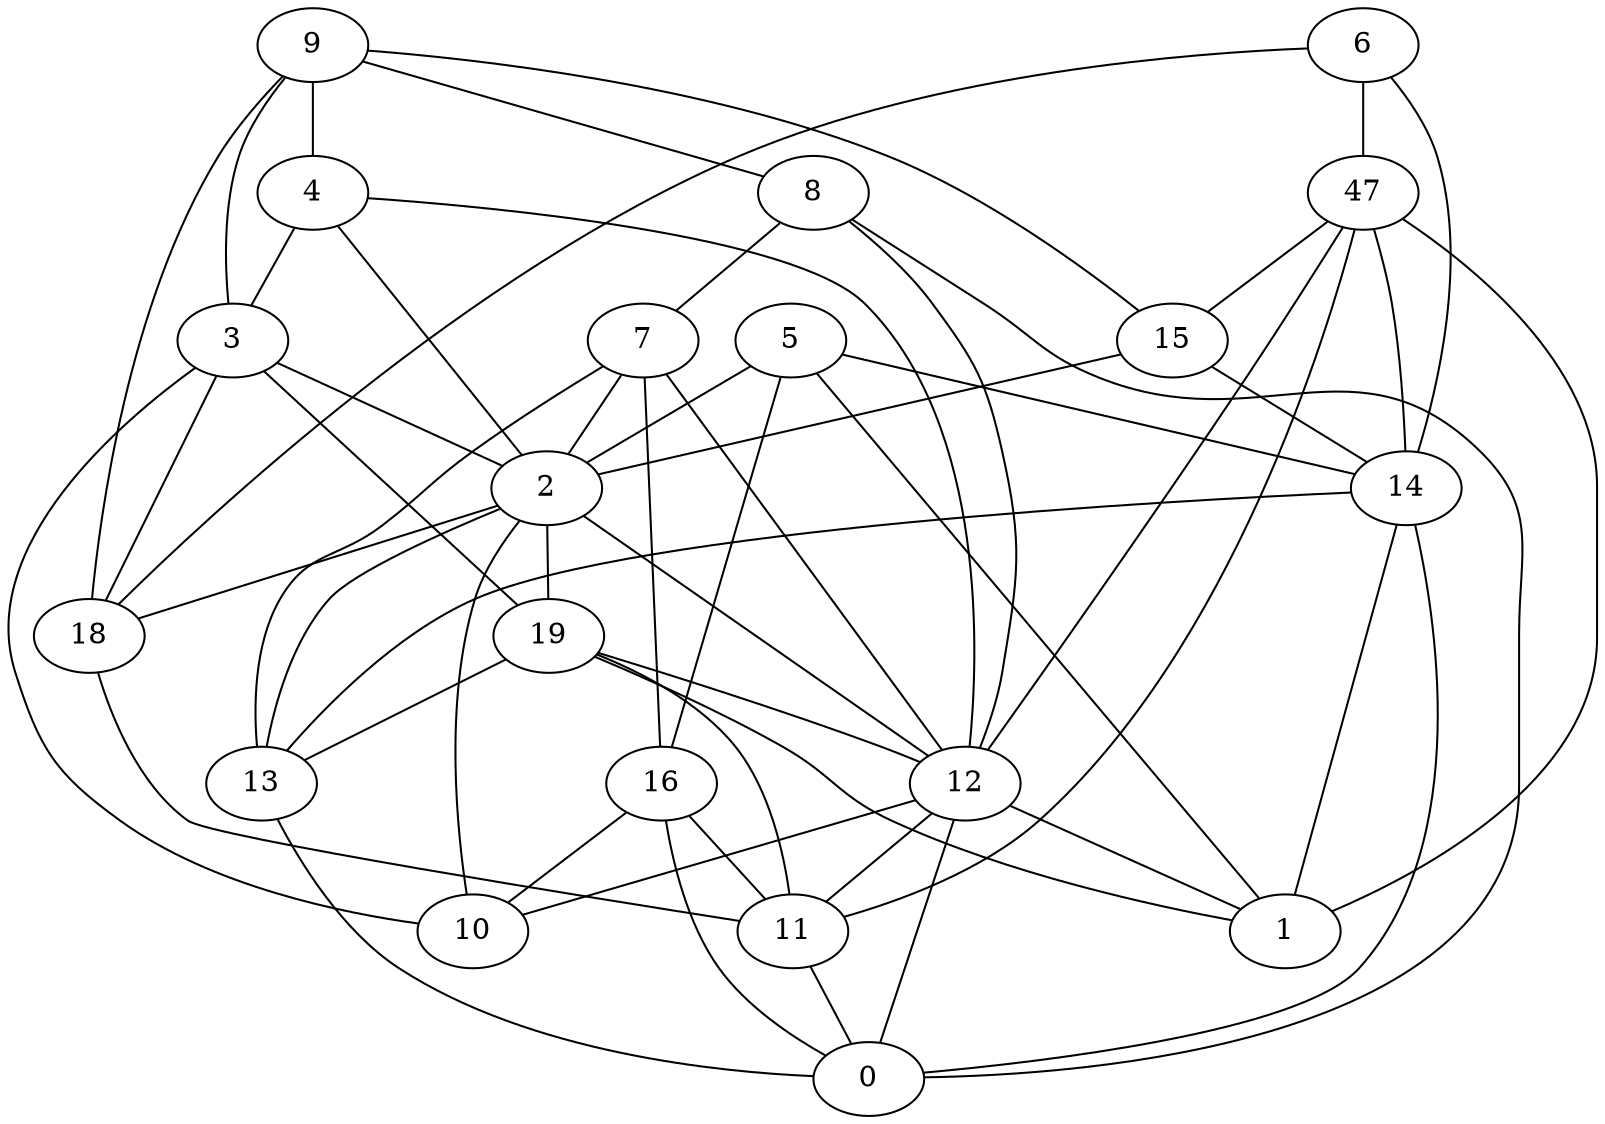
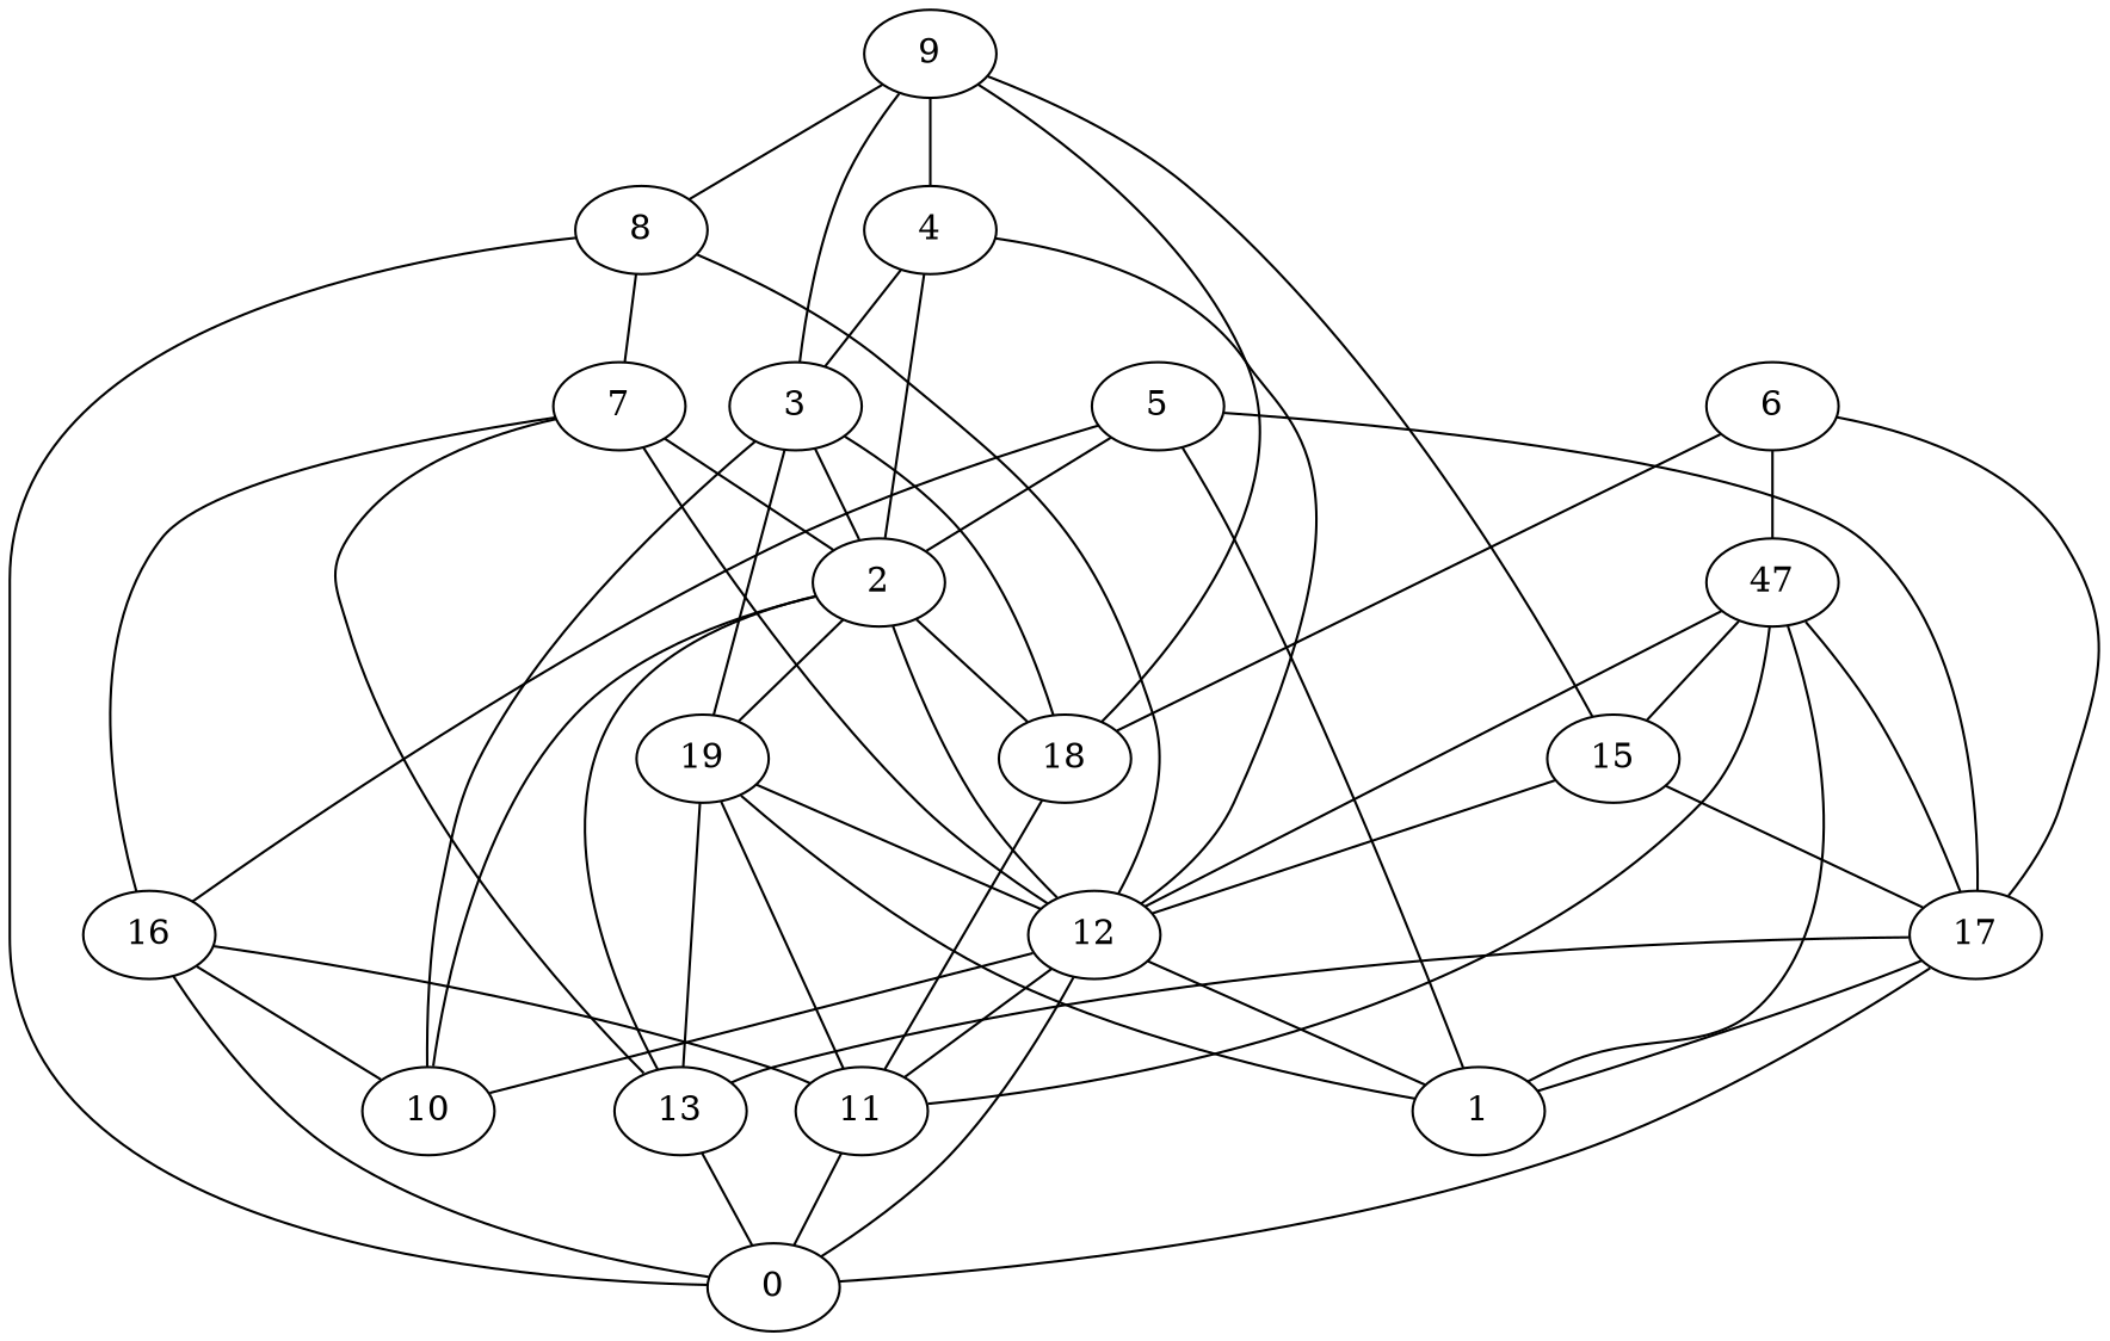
  digraph {
    fontname="DejaVu Serif"
    node [fontname="DejaVu Serif"]
    edge [color=black dir=none fontname="DejaVu Serif"]
    10
    0
    2
    12
    13
    18
    19
    11
    1
-   14
+   14 [label=17]
    6
    n12 [label=47]
    15
    4
    3
    16
    5
    7
    9
    8
    subgraph sub_1 {
      10
      0
      2
      12
      13
      18
      19
      11
      1
      14
      6
      n12
      15
      4
      3
      16
      5
      7
      9
      8
    }
    2 -> 10
    2 -> 12
    2 -> 13
    2 -> 18
    2 -> 19
    12 -> 10
    12 -> 0
    12 -> 11
    12 -> 1
    13 -> 0
    18 -> 11
    19 -> 12
    19 -> 13
    19 -> 11
    19 -> 1
    11 -> 0
    14 -> 0
    14 -> 13
    14 -> 1
    6 -> 18
    6 -> 14
    6 -> n12
    n12 -> 12
    n12 -> 11
    n12 -> 1
    n12 -> 14
    n12 -> 15
-   15 -> 2
+   15 -> 12
    15 -> 14
    4 -> 2
    4 -> 12
    4 -> 3
    3 -> 10
    3 -> 2
    3 -> 18
    3 -> 19
    16 -> 10
    16 -> 0
    16 -> 11
    5 -> 2
    5 -> 1
    5 -> 14
    5 -> 16
    7 -> 2
    7 -> 12
    7 -> 13
    7 -> 16
    9 -> 18
    9 -> 15
    9 -> 4
    9 -> 3
    9 -> 8
    8 -> 0
    8 -> 12
    8 -> 7
  }
